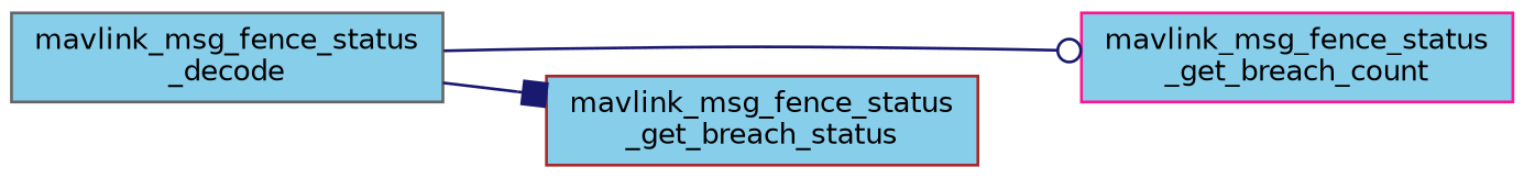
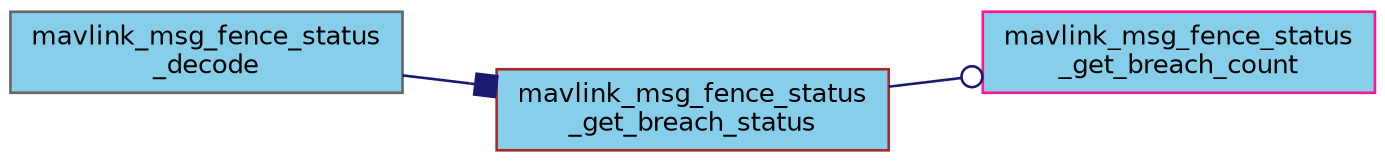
  digraph {
    rankdir=LR
    node [fillcolor=skyblue fontname=Helvetica fontsize=10 shape=record style=filled]
    edge [color=midnightblue fontname=Helvetica fontsize=10 labelfontname=Helvetica labelfontsize=10 style=solid]
    n1 [color=gray40 fontcolor=black height=0.2 label="mavlink_msg_fence_status\l_decode" width=0.4]
    n2 [color=deeppink height=0.2 label="mavlink_msg_fence_status\l_get_breach_count" width=0.4]
    n3 [color=brown height=0.2 label="mavlink_msg_fence_status\l_get_breach_status" width=0.4]
-   n1 -> n2 [arrowhead=odot]
+   n3 -> n2 [arrowhead=odot]
    n1 -> n3 [arrowhead=box]
  }
